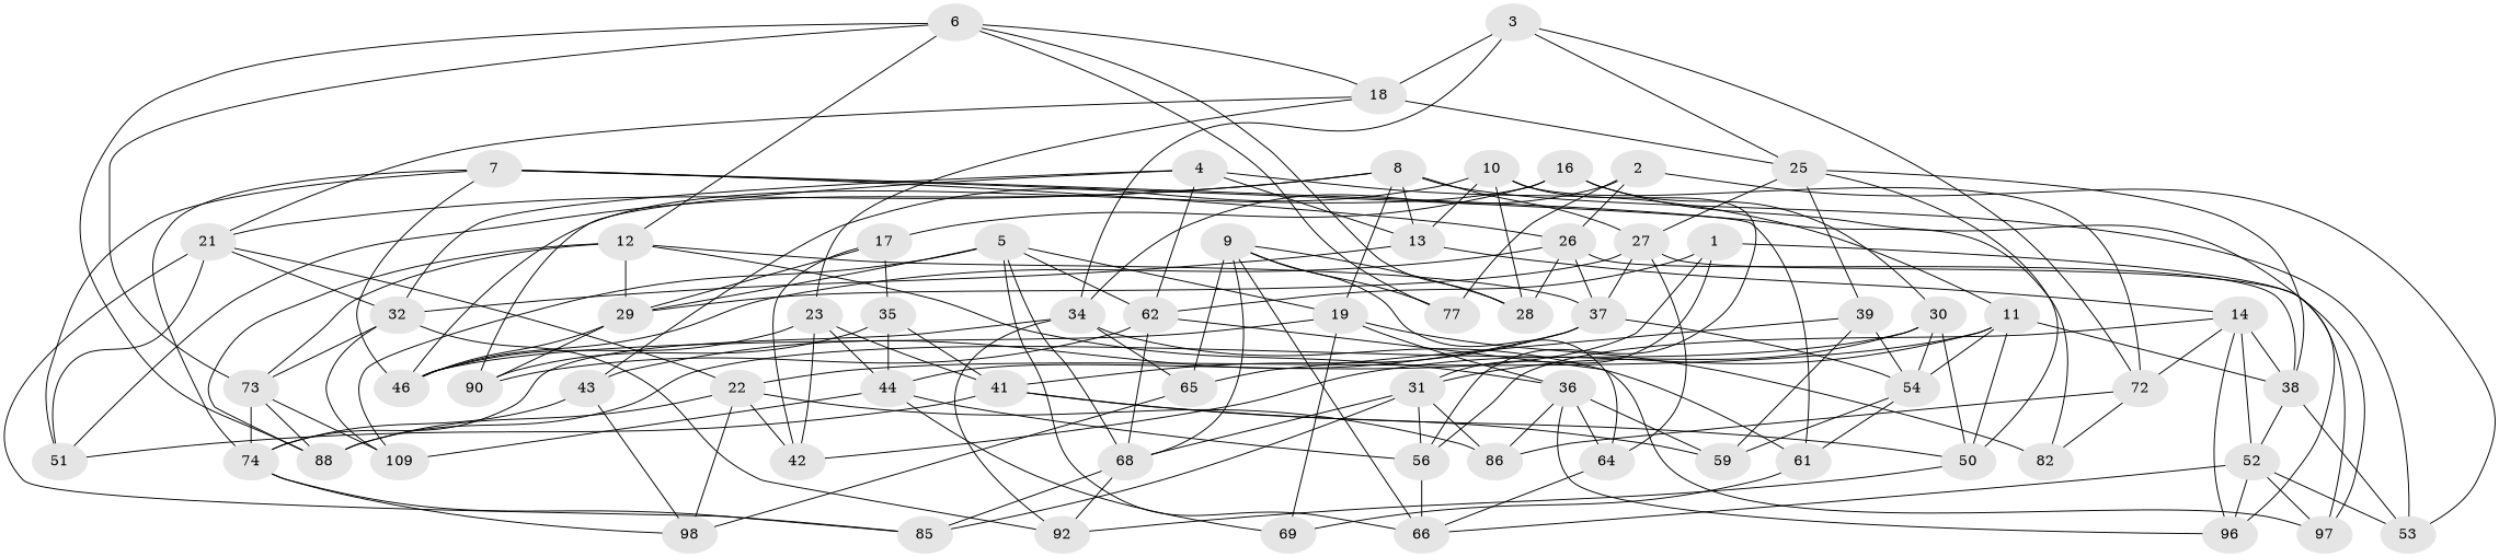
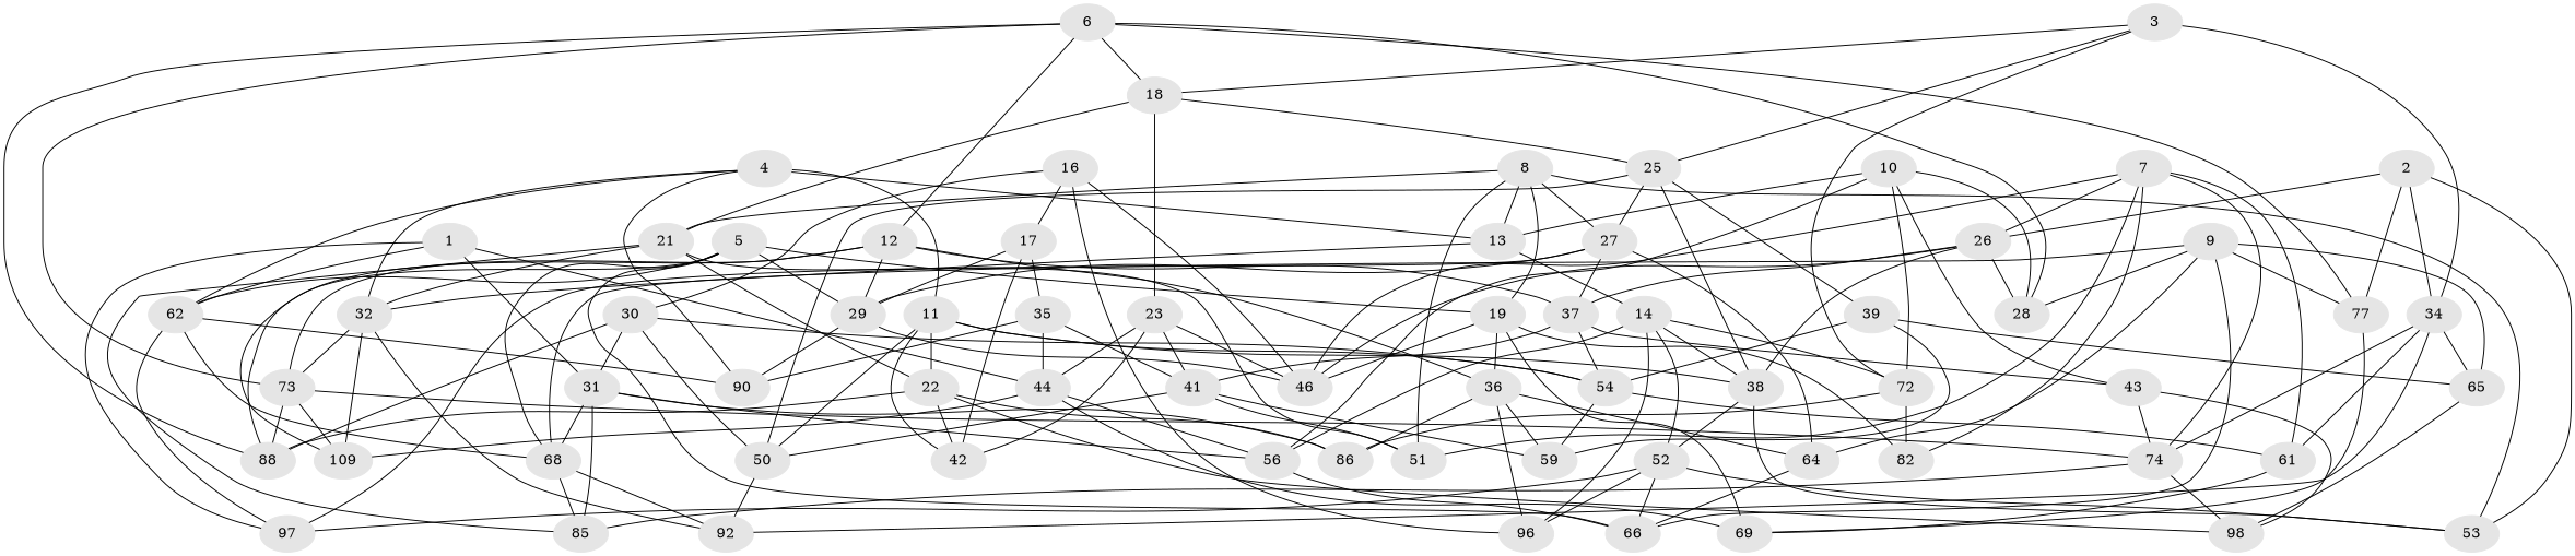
  graph {
    node [color=gray90 style=filled]
    31 [super="+107"]
    68 [super="+108"]
    56 [super="+87"]
    85
    86
    1
    44 [super="+45"]
    62 [super="+93"]
    97
    109
    69
    90
    26 [super="+33"]
    28
    46 [super="+101"]
    38 [super="+67"]
    37 [super="+71"]
    2
    34 [super="+55"]
    n20 [label=77]
    53
    61
    74 [super="+103"]
    65
    92
    18 [super="+24"]
    25 [super="+48"]
    21 [super="+95"]
    23 [super="+76"]
    3
    72 [super="+83"]
    27 [super="+80"]
    50 [super="+77"]
    39
    82
    4 [super="+20"]
    11 [super="+94"]
    13 [super="+78"]
    32 [super="+99"]
    22 [super="+91"]
    42
    54 [super="+63"]
    14 [super="+102"]
    73 [super="+89"]
    5 [super="+15"]
    19 [super="+40"]
    29 [super="+79"]
    66 [super="+106"]
    36 [super="+104"]
    6 [super="+84"]
    12 [super="+58"]
    88 [super="+100"]
    7 [super="+70"]
    51
    98
    8 [super="+105"]
    64
    9 [super="+60"]
    10 [super="+57"]
    43
    52 [super="+75"]
    59
    96
    41 [super="+81"]
    16
    17
    30 [super="+49"]
    35
    31 -- 68
    31 -- 56
    31 -- 85
    31 -- 86
    68 -- 85
    68 -- 92
    56 -- 66 [weight=2]
    1 -- 31
    1 -- 44
    1 -- 62
    1 -- 97
    44 -- 56
    44 -- 109
    44 -- 69
    62 -- 68
    62 -- 97
    62 -- 90
    26 -- 28
    26 -- 46
    26 -- 38
    26 -- 37
    38 -- 53
    38 -- 52
    37 -- 54
    37 -- 43
    37 -- 41
    2 -- 26
    2 -- 34
    2 -- n20
    2 -- 53
    34 -- 61
    34 -- 74
    34 -- 65
    34 -- 92
+   n20 -- 69
    61 -- 69
    74 -- 85
    74 -- 98
    65 -- 98
    18 -- 25
    18 -- 21
    18 -- 23 [weight=2]
    25 -- 38
    25 -- 27
    25 -- 50
    25 -- 39
    21 -- 85
    21 -- 32
    21 -- 22
    21 -- 51
    23 -- 44
    23 -- 46
    23 -- 42
    23 -- 41
    3 -- 34
    3 -- 18
    3 -- 25
    3 -- 72
    72 -- 86
    72 -- 82
    27 -- 97
    27 -- 37
    27 -- 29
    27 -- 64
    50 -- 92
    39 -- 65
    39 -- 54
    39 -- 59
    4 -- 62
    4 -- 90
    4 -- 11
    4 -- 13 [weight=2]
    4 -- 32
    11 -- 38
    11 -- 50
    11 -- 22
    11 -- 42
    11 -- 54
    13 -- 32
    13 -- 14
    32 -- 109
    32 -- 92
    32 -- 73
    22 -- 86
    22 -- 42
    22 -- 88
    22 -- 98
    54 -- 61
    54 -- 59
    14 -- 56
    14 -- 38
    14 -- 72
    14 -- 52
    14 -- 96
    73 -- 109
    73 -- 74
    73 -- 88
    5 -- 68
    5 -- 62
    5 -- 109
    5 -- 19
    5 -- 29
    5 -- 66
    19 -- 69
    19 -- 46
    19 -- 82
    19 -- 36
    29 -- 90
    29 -- 46
    36 -- 86
    36 -- 64
    36 -- 59
    36 -- 96
    6 -- 28
    6 -- n20
    6 -- 18
    6 -- 73
    6 -- 12
    6 -- 88
    12 -- 37
    12 -- 73
    12 -- 29
    12 -- 36
    12 -- 88
    7 -- 26
    7 -- 46
    7 -- 61
    7 -- 74
    7 -- 82
    7 -- 51
    8 -- 53
    8 -- 21
    8 -- 27
    8 -- 13
    8 -- 19
    8 -- 51
    64 -- 66
    9 -- 68
    9 -- 28
    9 -- n20
    9 -- 65
    9 -- 66
    9 -- 64
    10 -- 56
    10 -- 28
    10 -- 72 [weight=2]
    10 -- 13
    10 -- 43
    43 -- 74
    43 -- 98
    52 -- 97
    52 -- 53
    52 -- 66
    52 -- 96
    41 -- 50
    41 -- 51
    41 -- 59
    16 -- 46
    16 -- 96
    16 -- 17
    16 -- 30
    17 -- 42
    17 -- 29
    17 -- 35
    30 -- 31
    30 -- 50 [weight=2]
    30 -- 54
    30 -- 88
    35 -- 44
    35 -- 90
    35 -- 41
  }
